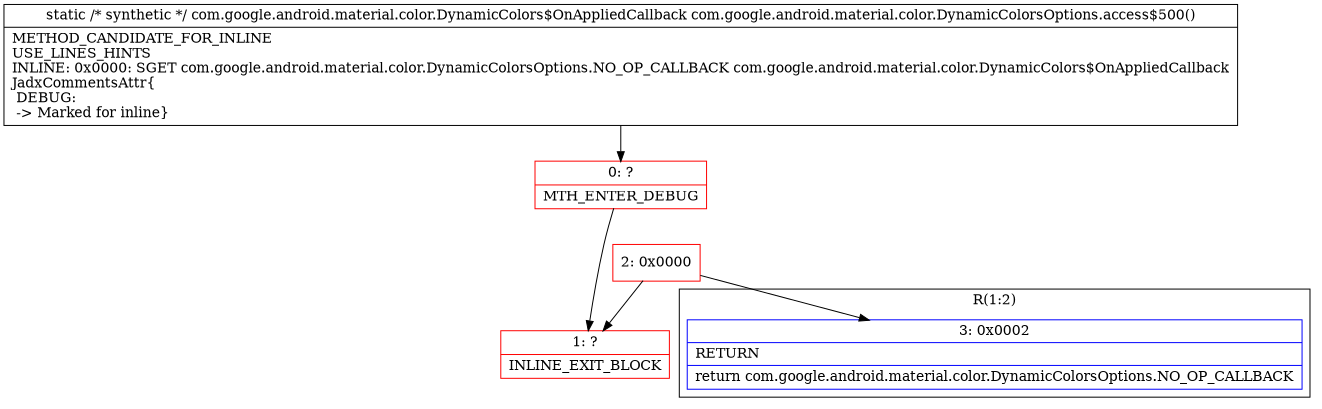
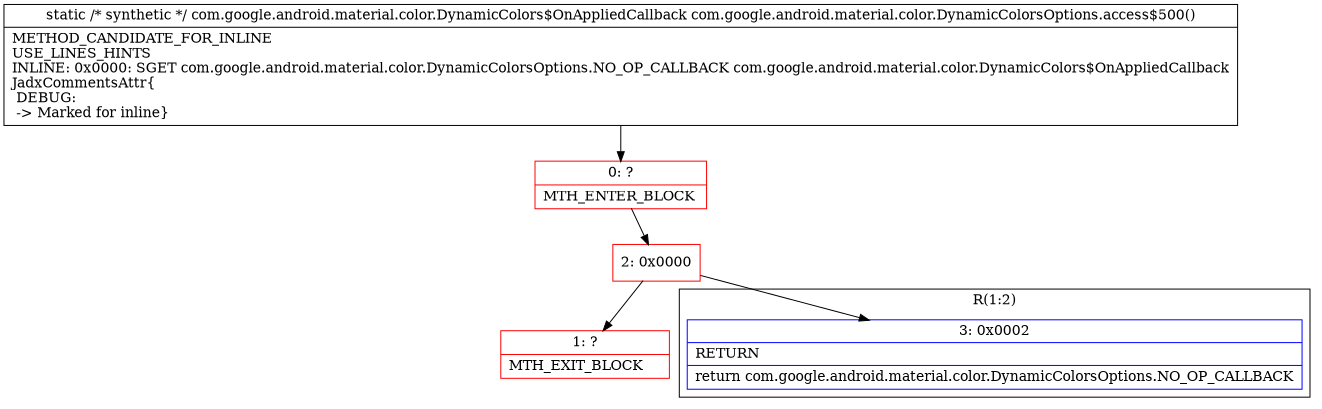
  digraph {
    node [color=red shape=record]
    n1 [color=blue label="{3\:\ 0x0002|RETURN\l|return com.google.android.material.color.DynamicColorsOptions.NO_OP_CALLBACK\l}"]
-   n2 [label="{1\:\ ?|INLINE_EXIT_BLOCK\l}"]
-   n3 [label="{0\:\ ?|MTH_ENTER_DEBUG\l}"]
+   n2 [label="{1\:\ ?|MTH_EXIT_BLOCK\l}"]
+   n3 [label="{0\:\ ?|MTH_ENTER_BLOCK\l}"]
    n4 [label="{2\:\ 0x0000}"]
    n5 [label="{static \/* synthetic *\/ com.google.android.material.color.DynamicColors$OnAppliedCallback com.google.android.material.color.DynamicColorsOptions.access$500()  | METHOD_CANDIDATE_FOR_INLINE\lUSE_LINES_HINTS\lINLINE: 0x0000: SGET   com.google.android.material.color.DynamicColorsOptions.NO_OP_CALLBACK com.google.android.material.color.DynamicColors$OnAppliedCallback\lJadxCommentsAttr\{\l DEBUG: \l \-\> Marked for inline\}\l}" color=""]
    subgraph cluster_1 {
      label="R(1:2)"
      n1
    }
-   n3 -> n2
+   n3 -> n4
    n4 -> n1
    n4 -> n2
    n5 -> n3
  }
